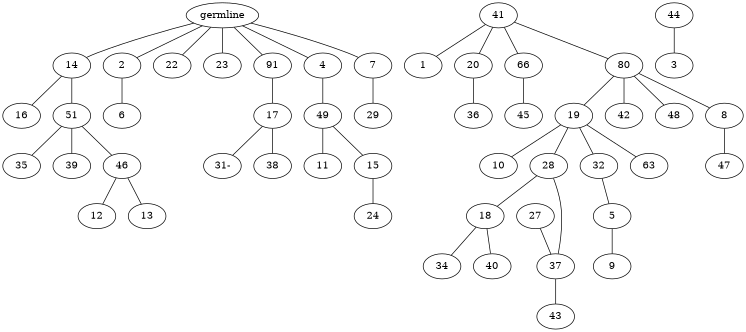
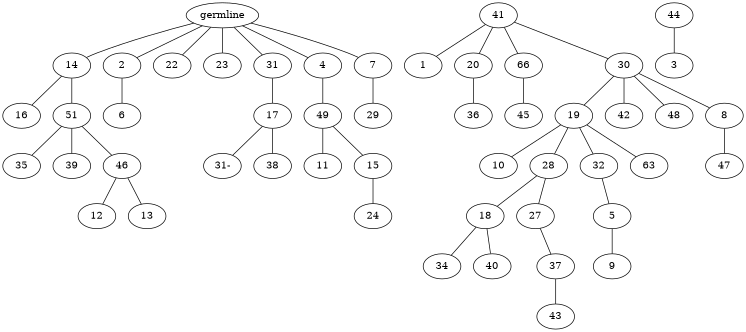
  graph {
    n1 [label=germline]
    n2 [label=14]
    n3 [label=2]
    n4 [label=22]
    n5 [label=23]
-   n6 [label=91]
+   n6 [label=31]
    n7 [label=4]
    n8 [label=7]
    n9 [label=16]
    n10 [label=51]
    n11 [label=6]
    n12 [label=17]
    n13 [label=49]
    n14 [label=29]
    n15 [label=35]
    n16 [label=39]
    n17 [label=46]
    n18 [label=12]
    n19 [label=13]
    n20 [label="31-"]
    n21 [label=38]
    n22 [label=41]
    n23 [label=1]
    n24 [label=20]
    n25 [label=66]
-   n26 [label=80]
+   n26 [label=30]
    n27 [label=11]
    n28 [label=15]
    n29 [label=44]
    n30 [label=3]
    n31 [label=36]
    n32 [label=45]
    n33 [label=19]
    n34 [label=42]
    n35 [label=48]
    n36 [label=8]
    n37 [label=10]
    n38 [label=28]
    n39 [label=32]
    n40 [label=63]
    n41 [label=47]
    n42 [label=18]
    n43 [label=27]
    n44 [label=5]
    n45 [label=34]
    n46 [label=40]
    n47 [label=37]
    n48 [label=43]
    n49 [label=9]
    n50 [label=24]
    n1 -- n2
    n1 -- n3
    n1 -- n4
    n1 -- n5
    n1 -- n6
    n1 -- n7
    n1 -- n8
    n2 -- n9
    n2 -- n10
    n3 -- n11
    n6 -- n12
    n7 -- n13
    n8 -- n14
    n10 -- n15
    n10 -- n16
    n10 -- n17
    n12 -- n20
    n12 -- n21
    n13 -- n27
    n13 -- n28
    n17 -- n18
    n17 -- n19
    n22 -- n23
    n22 -- n24
    n22 -- n25
    n22 -- n26
    n24 -- n31
    n25 -- n32
    n26 -- n33
    n26 -- n34
    n26 -- n35
    n26 -- n36
    n28 -- n50
    n29 -- n30
    n33 -- n37
    n33 -- n38
    n33 -- n39
    n33 -- n40
    n36 -- n41
    n38 -- n42
-   n38 -- n47
+   n38 -- n43
    n39 -- n44
    n42 -- n45
    n42 -- n46
    n43 -- n47
    n44 -- n49
    n47 -- n48
  }
